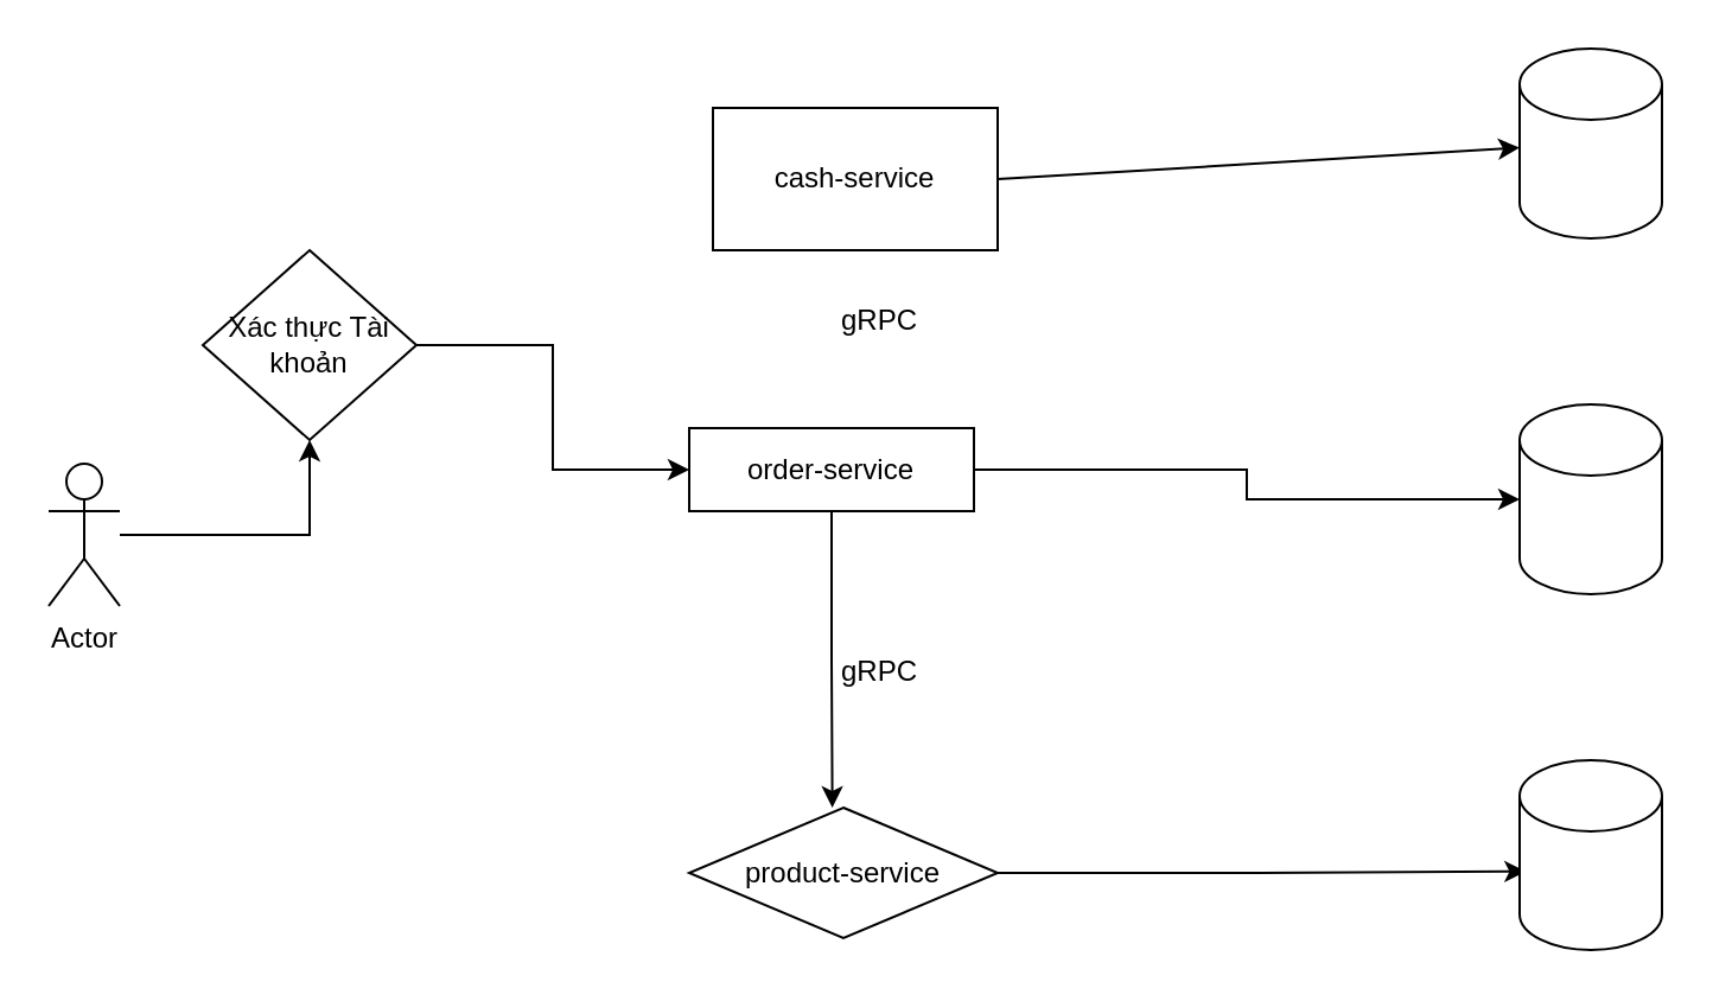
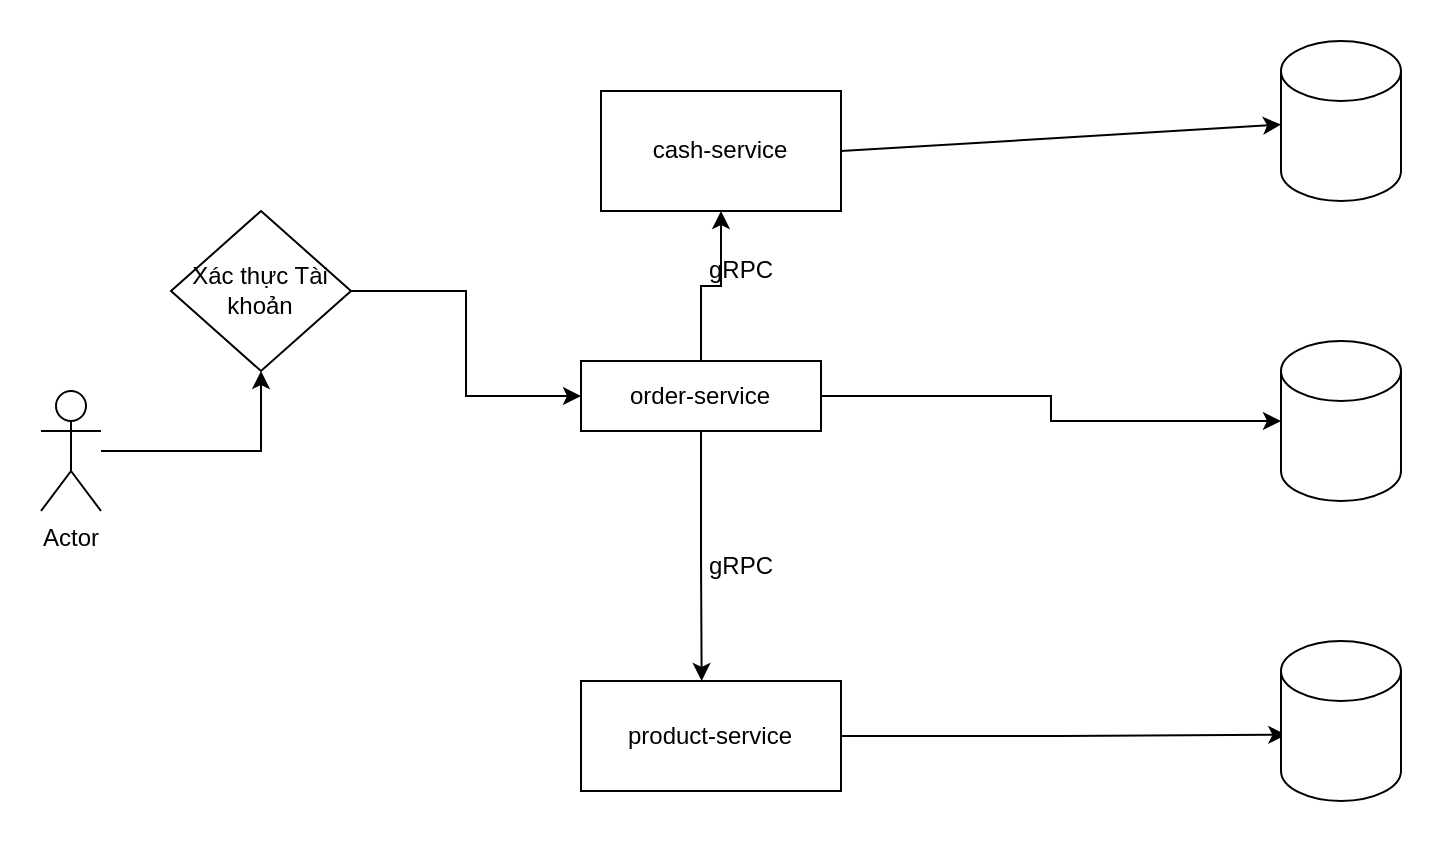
  <mxCell id="0" />
  <mxCell id="1" parent="0" />
  <mxCell id="2" style="edgeStyle=orthogonalEdgeStyle;rounded=0;orthogonalLoop=1;jettySize=auto;html=1;" edge="1" parent="1" source="3" target="5"><mxGeometry relative="1" as="geometry" /></mxCell>
  <mxCell id="3" value="Actor" style="shape=umlActor;verticalLabelPosition=bottom;verticalAlign=top;html=1;outlineConnect=0;" vertex="1" parent="1"><mxGeometry x="20" y="195" width="30" height="60" as="geometry" /></mxCell>
  <mxCell id="4" style="edgeStyle=orthogonalEdgeStyle;rounded=0;orthogonalLoop=1;jettySize=auto;html=1;exitX=1;exitY=0.5;exitDx=0;exitDy=0;entryX=0;entryY=0.5;entryDx=0;entryDy=0;" edge="1" parent="1" source="5" target="15"><mxGeometry relative="1" as="geometry" /></mxCell>
  <mxCell id="5" value="Xác thực Tài khoản" style="rhombus;whiteSpace=wrap;html=1;" vertex="1" parent="1"><mxGeometry x="85" y="105" width="90" height="80" as="geometry" /></mxCell>
  <mxCell id="6" style="edgeStyle=orthogonalEdgeStyle;rounded=0;orthogonalLoop=1;jettySize=auto;html=1;exitX=1;exitY=0.5;exitDx=0;exitDy=0;entryX=0.044;entryY=0.586;entryDx=0;entryDy=0;entryPerimeter=0;" edge="1" parent="1" source="7" target="8"><mxGeometry relative="1" as="geometry" /></mxCell>
- <mxCell id="7" value="product-service" style="rhombus;whiteSpace=wrap;html=1;" vertex="1" parent="1"><mxGeometry x="290" y="340" width="130" height="55" as="geometry" /></mxCell>
+ <mxCell id="7" value="product-service" style="rounded=0;whiteSpace=wrap;html=1;" vertex="1" parent="1"><mxGeometry x="290" y="340" width="130" height="55" as="geometry" /></mxCell>
  <mxCell id="8" value="" style="shape=cylinder3;whiteSpace=wrap;html=1;boundedLbl=1;backgroundOutline=1;size=15;" vertex="1" parent="1"><mxGeometry x="640" y="320" width="60" height="80" as="geometry" /></mxCell>
  <mxCell id="9" value="cash-service" style="rounded=0;whiteSpace=wrap;html=1;" vertex="1" parent="1"><mxGeometry x="300" y="45" width="120" height="60" as="geometry" /></mxCell>
  <mxCell id="10" value="" style="shape=cylinder3;whiteSpace=wrap;html=1;boundedLbl=1;backgroundOutline=1;size=15;" vertex="1" parent="1"><mxGeometry x="640" y="20" width="60" height="80" as="geometry" /></mxCell>
  <mxCell id="11" value="" style="endArrow=classic;html=1;rounded=0;exitX=1;exitY=0.5;exitDx=0;exitDy=0;" edge="1" parent="1" source="9" target="10"><mxGeometry width="50" height="50" relative="1" as="geometry"><mxPoint x="430" y="200" as="sourcePoint" /><mxPoint x="480" y="150" as="targetPoint" /></mxGeometry></mxCell>
  <mxCell id="12" style="edgeStyle=orthogonalEdgeStyle;rounded=0;orthogonalLoop=1;jettySize=auto;html=1;exitX=1;exitY=0.5;exitDx=0;exitDy=0;entryX=0;entryY=0.5;entryDx=0;entryDy=0;entryPerimeter=0;" edge="1" parent="1" source="15" target="16"><mxGeometry relative="1" as="geometry" /></mxCell>
+ <mxCell id="13" style="edgeStyle=orthogonalEdgeStyle;rounded=0;orthogonalLoop=1;jettySize=auto;html=1;exitX=0.5;exitY=0;exitDx=0;exitDy=0;" edge="1" parent="1" source="15" target="9"><mxGeometry relative="1" as="geometry" /></mxCell>
  <mxCell id="14" style="edgeStyle=orthogonalEdgeStyle;rounded=0;orthogonalLoop=1;jettySize=auto;html=1;exitX=0.5;exitY=1;exitDx=0;exitDy=0;entryX=0.464;entryY=0;entryDx=0;entryDy=0;entryPerimeter=0;" edge="1" parent="1" source="15" target="7"><mxGeometry relative="1" as="geometry" /></mxCell>
  <mxCell id="15" value="order-service" style="rounded=0;whiteSpace=wrap;html=1;" vertex="1" parent="1"><mxGeometry x="290" y="180" width="120" height="35" as="geometry" /></mxCell>
  <mxCell id="16" value="" style="shape=cylinder3;whiteSpace=wrap;html=1;boundedLbl=1;backgroundOutline=1;size=15;" vertex="1" parent="1"><mxGeometry x="640" y="170" width="60" height="80" as="geometry" /></mxCell>
  <mxCell id="17" value="gRPC" style="text;html=1;align=center;verticalAlign=middle;resizable=0;points=[];autosize=1;strokeColor=none;fillColor=none;" vertex="1" parent="1"><mxGeometry x="340" y="120" width="60" height="30" as="geometry" /></mxCell>
  <mxCell id="18" value="gRPC" style="text;html=1;align=center;verticalAlign=middle;resizable=0;points=[];autosize=1;strokeColor=none;fillColor=none;" vertex="1" parent="1"><mxGeometry x="340" y="268" width="60" height="30" as="geometry" /></mxCell>
